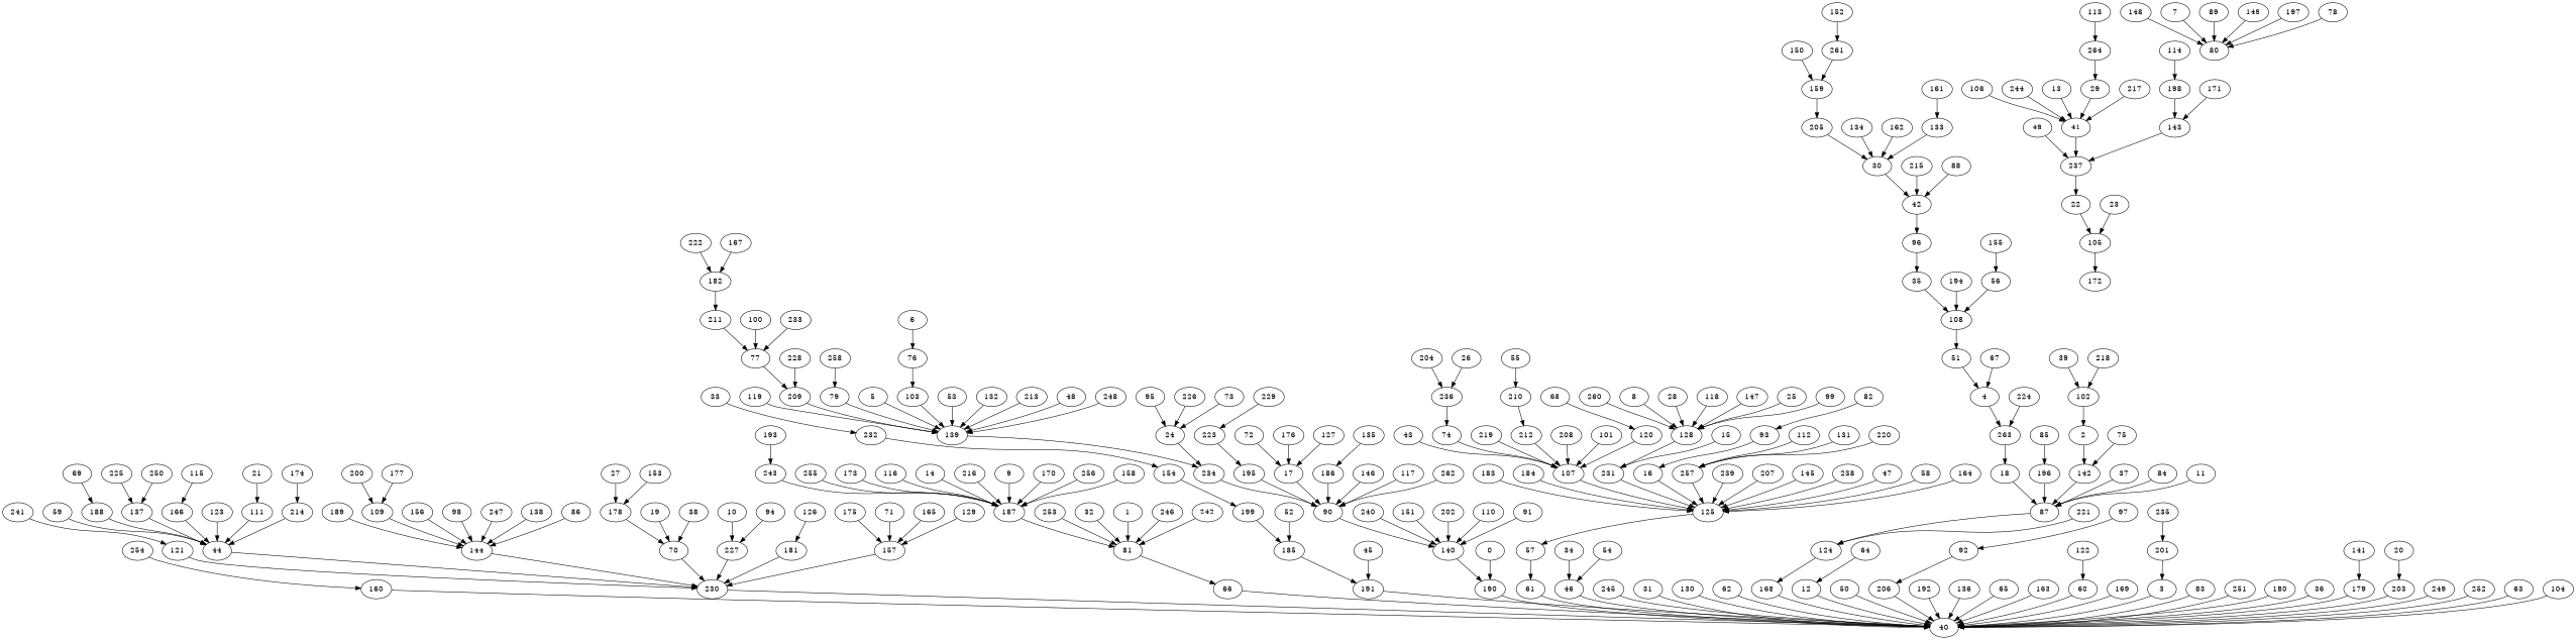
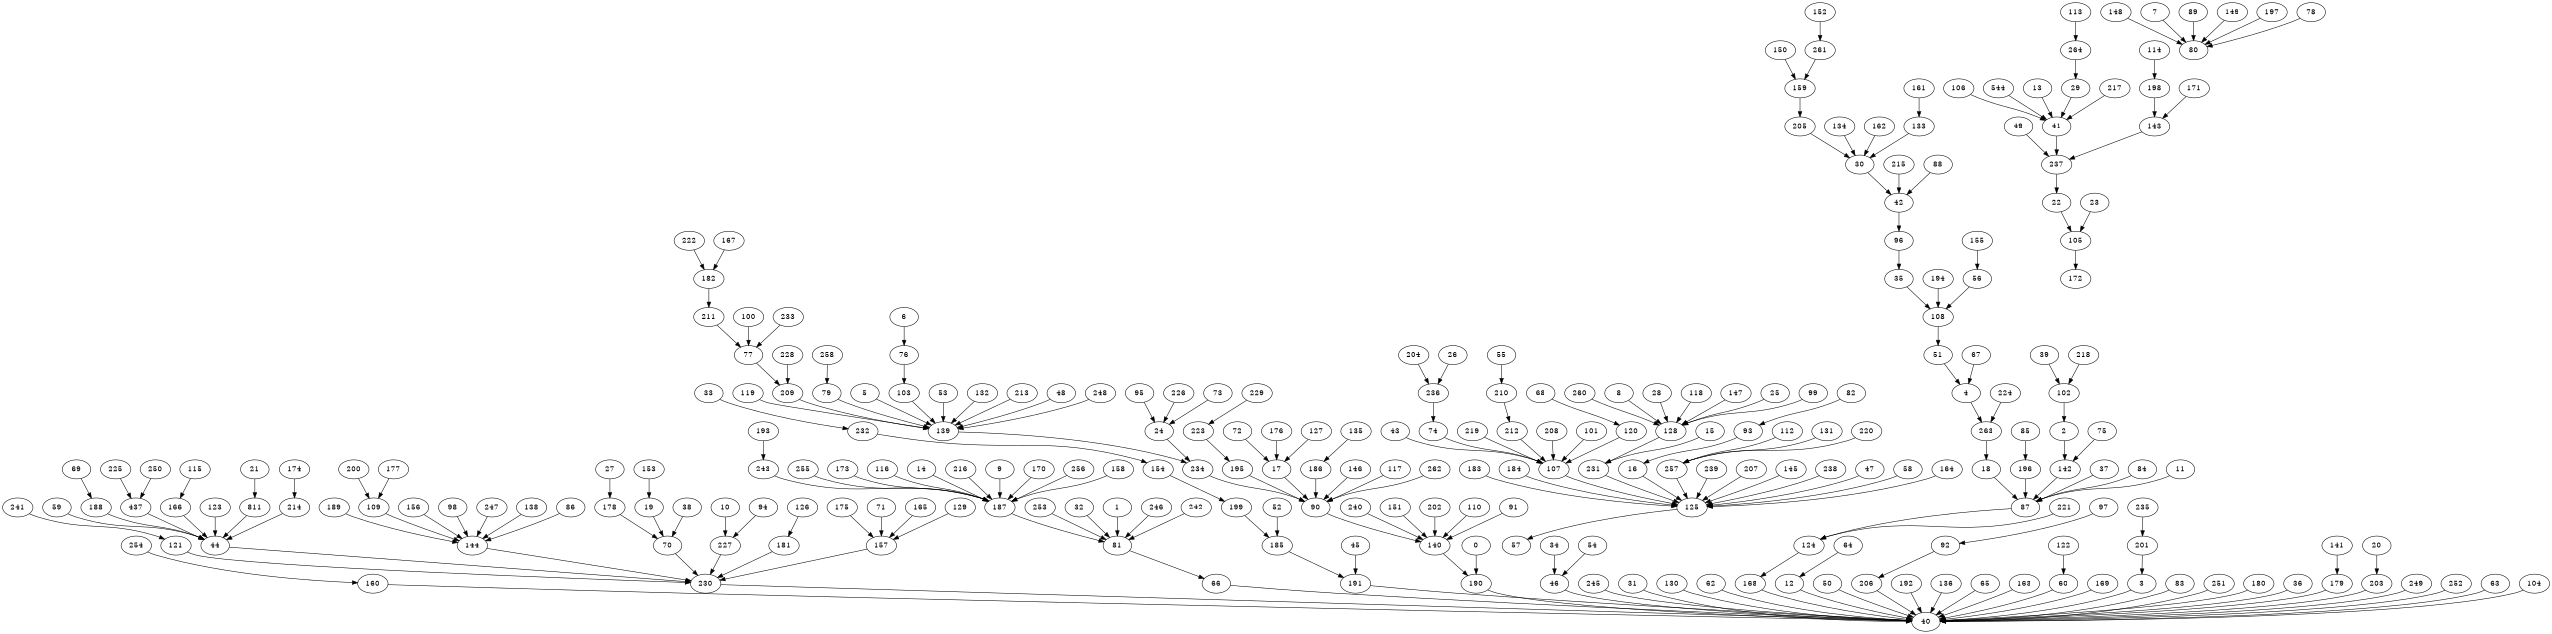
  digraph {
    254
    160
    40
    49
    237
    22
    105
    4
    263
    18
    87
    106
    41
    119
    139
    234
    90
    241
    121
    230
    148
    80
    81
    66
    223
    195
    140
    193
    243
    187
    154
    199
    185
    191
    240
    190
    222
    182
    211
    77
    44
    0
    189
    144
    183
    125
    57
-   61
    150
    159
    205
    30
    184
    59
    200
    109
    43
    107
    100
    209
-   244
+   244 [label=544]
    72
    17
    135
    186
    255
    231
    177
    215
    42
    96
    35
    85
    196
    124
    258
    79
    74
    34
    46
    69
    188
-   137
+   137 [label=437]
    245
    31
    253
    130
    236
    62
    176
    219
    194
    108
    51
    151
    156
    115
    166
    168
    123
    210
    212
    93
    16
    27
    178
    70
    64
    12
    146
    50
    112
    257
    97
    92
    206
    39
    102
    2
    142
    208
    131
    5
    98
    127
    103
    37
    134
-   111
+   111 [label=811]
    101
    117
    192
    6
    76
    13
    229
    7
    239
    19
    225
    173
    136
    65
    24
    204
    56
    162
    116
    95
    53
    260
    128
    207
    145
    227
    38
    10
    198
    143
    220
    84
    26
    68
    120
    8
    163
    226
    60
    132
    262
    172
    238
    169
    218
    201
    3
    213
    75
    233
    55
    133
    83
    14
    89
    88
    251
    28
    247
    261
    180
    36
    32
    221
    181
    153
    149
    264
    29
    216
    202
    175
    157
    47
    73
    113
    54
    118
    161
    197
    33
    232
    82
    71
    147
    58
    171
    155
    25
    138
    9
    179
    122
    203
    217
    249
    94
    48
    214
    110
    170
    86
    23
    1
    20
    252
    246
    63
    67
    256
    126
    228
    167
    165
    248
    91
    11
    114
    174
    99
    235
    21
    250
    164
    141
    52
    78
    129
    158
    152
    104
    242
    15
    45
    224
    254 -> 160
    160 -> 40
    49 -> 237
    237 -> 22
    22 -> 105
    105 -> 172
    4 -> 263
    263 -> 18
    18 -> 87
    87 -> 124
    106 -> 41
    41 -> 237
    119 -> 139
    139 -> 234
    234 -> 90
    90 -> 140
    241 -> 121
    121 -> 230
    230 -> 40
    148 -> 80
    81 -> 66
    66 -> 40
    223 -> 195
    195 -> 90
    140 -> 190
    193 -> 243
    243 -> 187
    187 -> 81
    154 -> 199
    199 -> 185
    185 -> 191
    191 -> 40
    240 -> 140
    190 -> 40
    222 -> 182
    182 -> 211
    211 -> 77
    77 -> 209
    44 -> 230
    0 -> 190
    189 -> 144
    144 -> 230
    183 -> 125
    125 -> 57
-   57 -> 61
-   61 -> 40
    150 -> 159
    159 -> 205
    205 -> 30
    30 -> 42
    184 -> 125
    59 -> 44
    200 -> 109
    109 -> 144
    43 -> 107
    107 -> 125
    100 -> 77
    209 -> 139
    244 -> 41
    72 -> 17
    17 -> 90
    135 -> 186
    186 -> 90
    255 -> 187
    231 -> 125
    177 -> 109
    215 -> 42
    42 -> 96
    96 -> 35
    35 -> 108
    85 -> 196
    196 -> 87
    124 -> 168
    258 -> 79
    79 -> 139
    74 -> 107
    34 -> 46
    46 -> 40
    69 -> 188
    188 -> 44
    137 -> 44
    245 -> 40
    31 -> 40
    253 -> 81
    130 -> 40
    236 -> 74
    62 -> 40
    176 -> 17
    219 -> 107
    194 -> 108
    108 -> 51
    51 -> 4
    151 -> 140
    156 -> 144
    115 -> 166
    166 -> 44
    168 -> 40
    123 -> 44
    210 -> 212
    212 -> 107
    93 -> 16
    16 -> 125
    27 -> 178
    178 -> 70
    70 -> 230
    64 -> 12
    12 -> 40
    146 -> 90
    50 -> 40
    112 -> 257
    257 -> 125
    97 -> 92
    92 -> 206
    206 -> 40
    39 -> 102
    102 -> 2
    2 -> 142
    142 -> 87
    208 -> 107
    131 -> 257
    5 -> 139
    98 -> 144
    127 -> 17
    103 -> 139
    37 -> 87
    134 -> 30
    111 -> 44
    101 -> 107
    117 -> 90
    192 -> 40
    6 -> 76
    76 -> 103
    13 -> 41
    229 -> 223
    7 -> 80
    239 -> 125
    19 -> 70
    225 -> 137
    173 -> 187
    136 -> 40
    65 -> 40
    24 -> 234
    204 -> 236
    56 -> 108
    162 -> 30
    116 -> 187
    95 -> 24
    53 -> 139
    260 -> 128
    128 -> 231
    207 -> 125
    145 -> 125
    227 -> 230
    38 -> 70
    10 -> 227
    198 -> 143
    143 -> 237
    220 -> 257
    84 -> 87
    26 -> 236
    68 -> 120
    120 -> 107
    8 -> 128
    163 -> 40
    226 -> 24
    60 -> 40
    132 -> 139
    262 -> 90
    238 -> 125
    169 -> 40
    218 -> 102
    201 -> 3
    3 -> 40
    213 -> 139
    75 -> 142
    233 -> 77
    55 -> 210
    133 -> 30
    83 -> 40
    14 -> 187
    89 -> 80
    88 -> 42
    251 -> 40
    28 -> 128
    247 -> 144
    261 -> 159
    180 -> 40
    36 -> 40
    32 -> 81
    221 -> 124
    181 -> 230
-   153 -> 178
+   153 -> 19
    149 -> 80
    264 -> 29
    29 -> 41
    216 -> 187
    202 -> 140
    175 -> 157
    157 -> 230
    47 -> 125
    73 -> 24
    113 -> 264
    54 -> 46
    118 -> 128
    161 -> 133
    197 -> 80
    33 -> 232
    232 -> 154
    82 -> 93
    71 -> 157
    147 -> 128
    58 -> 125
    171 -> 143
    155 -> 56
    25 -> 128
    138 -> 144
    9 -> 187
    179 -> 40
    122 -> 60
    203 -> 40
    217 -> 41
    249 -> 40
    94 -> 227
    48 -> 139
    214 -> 44
    110 -> 140
    170 -> 187
    86 -> 144
    23 -> 105
    1 -> 81
    20 -> 203
    252 -> 40
    246 -> 81
    63 -> 40
    67 -> 4
    256 -> 187
    126 -> 181
    228 -> 209
    167 -> 182
    165 -> 157
    248 -> 139
    91 -> 140
    11 -> 87
    114 -> 198
    174 -> 214
    99 -> 128
    235 -> 201
    21 -> 111
    250 -> 137
    164 -> 125
    141 -> 179
    52 -> 185
    78 -> 80
    129 -> 157
    158 -> 187
    152 -> 261
    104 -> 40
    242 -> 81
    15 -> 231
    45 -> 191
    224 -> 263
  }
